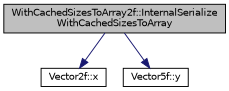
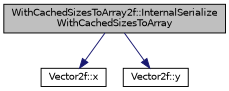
  digraph {
    rankdir=TB
    node [color=black fillcolor=white fontname=Helvetica fontsize=10 shape=record style=filled]
    edge [color=midnightblue fontname=Helvetica fontsize=10 labelfontname=Helvetica labelfontsize=10 style=solid]
    n1 [fillcolor=grey75 fontcolor=black height=0.2 label="WithCachedSizesToArray2f::InternalSerialize\lWithCachedSizesToArray" width=0.4]
    n2 [height=0.2 label="Vector2f::x" width=0.4]
-   n3 [height=0.2 label="Vector5f::y" width=0.4]
+   n3 [height=0.2 label="Vector2f::y" width=0.4]
    n1 -> n2
    n1 -> n3
  }
